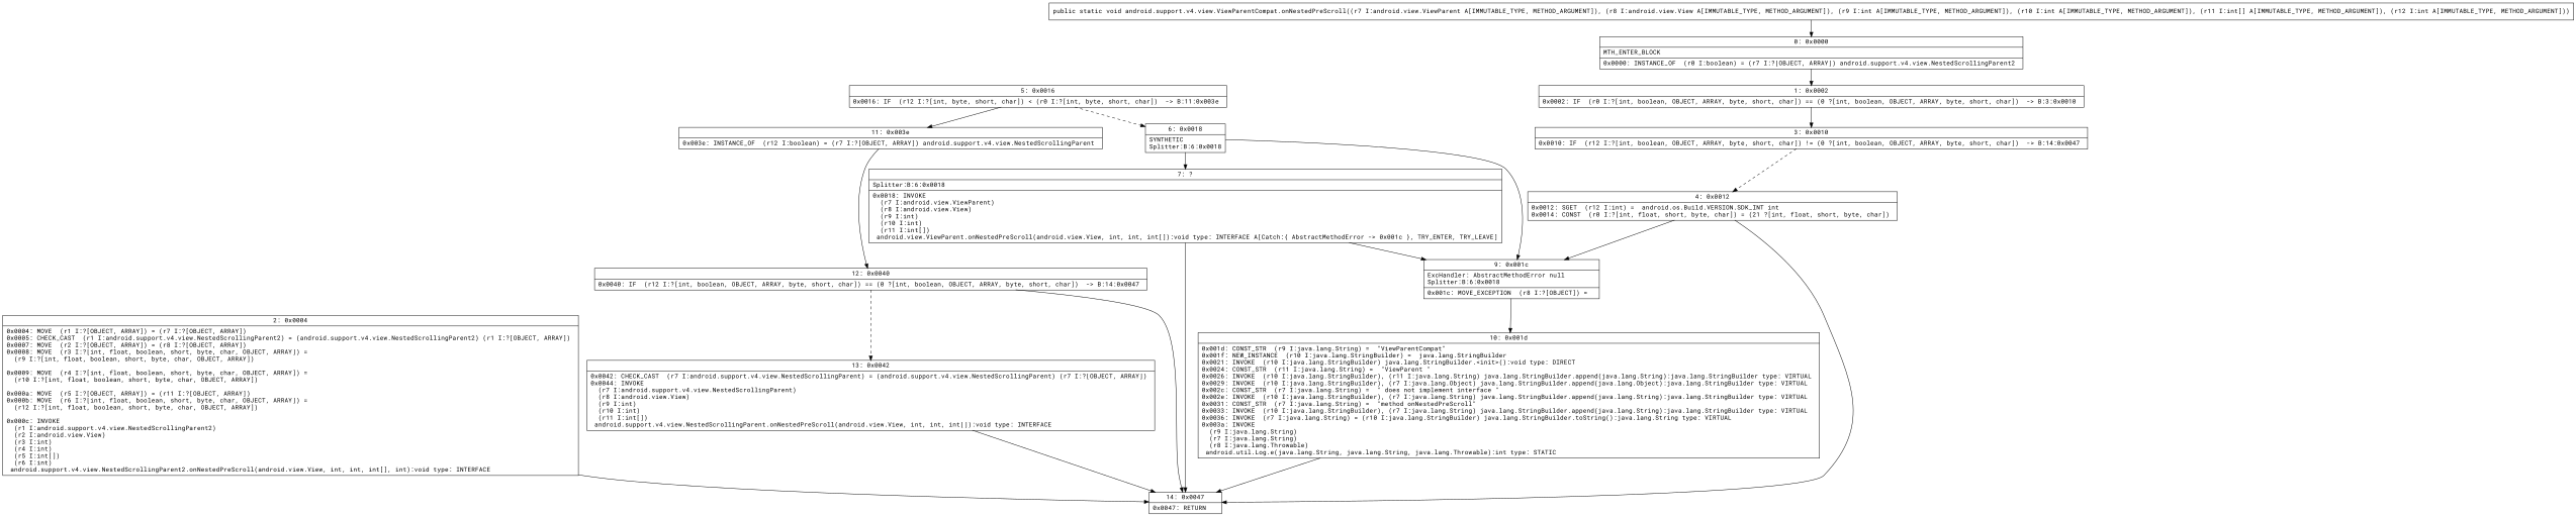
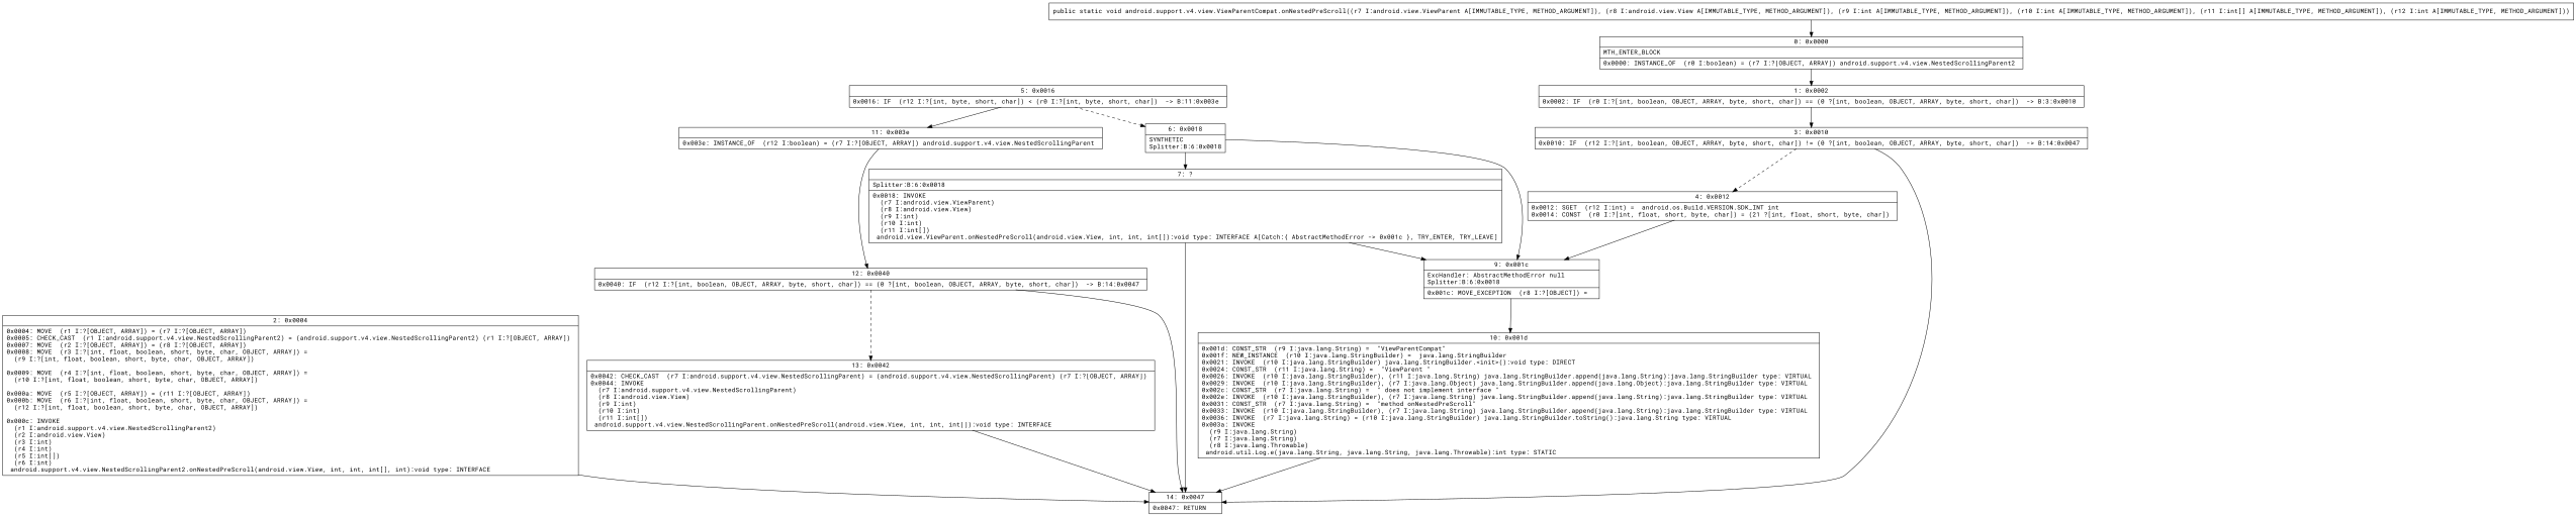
  digraph {
    fontname="Roboto Mono"
    node [fontname="Roboto Mono" shape=record]
    edge [fontname="Roboto Mono"]
    n1 [label="{0\:\ 0x0000|MTH_ENTER_BLOCK\l|0x0000: INSTANCE_OF  (r0 I:boolean) = (r7 I:?[OBJECT, ARRAY]) android.support.v4.view.NestedScrollingParent2 \l}"]
    n2 [label="{1\:\ 0x0002|0x0002: IF  (r0 I:?[int, boolean, OBJECT, ARRAY, byte, short, char]) == (0 ?[int, boolean, OBJECT, ARRAY, byte, short, char])  \-\> B:3:0x0010 \l}"]
    n3 [label="{3\:\ 0x0010|0x0010: IF  (r12 I:?[int, boolean, OBJECT, ARRAY, byte, short, char]) != (0 ?[int, boolean, OBJECT, ARRAY, byte, short, char])  \-\> B:14:0x0047 \l}"]
    n4 [label="{2\:\ 0x0004|0x0004: MOVE  (r1 I:?[OBJECT, ARRAY]) = (r7 I:?[OBJECT, ARRAY]) \l0x0005: CHECK_CAST  (r1 I:android.support.v4.view.NestedScrollingParent2) = (android.support.v4.view.NestedScrollingParent2) (r1 I:?[OBJECT, ARRAY]) \l0x0007: MOVE  (r2 I:?[OBJECT, ARRAY]) = (r8 I:?[OBJECT, ARRAY]) \l0x0008: MOVE  (r3 I:?[int, float, boolean, short, byte, char, OBJECT, ARRAY]) = \l  (r9 I:?[int, float, boolean, short, byte, char, OBJECT, ARRAY])\l \l0x0009: MOVE  (r4 I:?[int, float, boolean, short, byte, char, OBJECT, ARRAY]) = \l  (r10 I:?[int, float, boolean, short, byte, char, OBJECT, ARRAY])\l \l0x000a: MOVE  (r5 I:?[OBJECT, ARRAY]) = (r11 I:?[OBJECT, ARRAY]) \l0x000b: MOVE  (r6 I:?[int, float, boolean, short, byte, char, OBJECT, ARRAY]) = \l  (r12 I:?[int, float, boolean, short, byte, char, OBJECT, ARRAY])\l \l0x000c: INVOKE  \l  (r1 I:android.support.v4.view.NestedScrollingParent2)\l  (r2 I:android.view.View)\l  (r3 I:int)\l  (r4 I:int)\l  (r5 I:int[])\l  (r6 I:int)\l android.support.v4.view.NestedScrollingParent2.onNestedPreScroll(android.view.View, int, int, int[], int):void type: INTERFACE \l}"]
    n5 [label="{14\:\ 0x0047|0x0047: RETURN   \l}"]
    n6 [label="{4\:\ 0x0012|0x0012: SGET  (r12 I:int) =  android.os.Build.VERSION.SDK_INT int \l0x0014: CONST  (r0 I:?[int, float, short, byte, char]) = (21 ?[int, float, short, byte, char]) \l}"]
    n7 [label="{9\:\ 0x001c|ExcHandler: AbstractMethodError null\lSplitter:B:6:0x0018\l|0x001c: MOVE_EXCEPTION  (r8 I:?[OBJECT]) =  \l}"]
    n8 [label="{5\:\ 0x0016|0x0016: IF  (r12 I:?[int, byte, short, char]) \< (r0 I:?[int, byte, short, char])  \-\> B:11:0x003e \l}"]
    n9 [label="{6\:\ 0x0018|SYNTHETIC\lSplitter:B:6:0x0018\l}"]
    n10 [label="{11\:\ 0x003e|0x003e: INSTANCE_OF  (r12 I:boolean) = (r7 I:?[OBJECT, ARRAY]) android.support.v4.view.NestedScrollingParent \l}"]
    n11 [label="{7\:\ ?|Splitter:B:6:0x0018\l|0x0018: INVOKE  \l  (r7 I:android.view.ViewParent)\l  (r8 I:android.view.View)\l  (r9 I:int)\l  (r10 I:int)\l  (r11 I:int[])\l android.view.ViewParent.onNestedPreScroll(android.view.View, int, int, int[]):void type: INTERFACE A[Catch:\{ AbstractMethodError \-\> 0x001c \}, TRY_ENTER, TRY_LEAVE]\l}"]
    n12 [label="{12\:\ 0x0040|0x0040: IF  (r12 I:?[int, boolean, OBJECT, ARRAY, byte, short, char]) == (0 ?[int, boolean, OBJECT, ARRAY, byte, short, char])  \-\> B:14:0x0047 \l}"]
    n13 [label="{10\:\ 0x001d|0x001d: CONST_STR  (r9 I:java.lang.String) =  \"ViewParentCompat\" \l0x001f: NEW_INSTANCE  (r10 I:java.lang.StringBuilder) =  java.lang.StringBuilder \l0x0021: INVOKE  (r10 I:java.lang.StringBuilder) java.lang.StringBuilder.\<init\>():void type: DIRECT \l0x0024: CONST_STR  (r11 I:java.lang.String) =  \"ViewParent \" \l0x0026: INVOKE  (r10 I:java.lang.StringBuilder), (r11 I:java.lang.String) java.lang.StringBuilder.append(java.lang.String):java.lang.StringBuilder type: VIRTUAL \l0x0029: INVOKE  (r10 I:java.lang.StringBuilder), (r7 I:java.lang.Object) java.lang.StringBuilder.append(java.lang.Object):java.lang.StringBuilder type: VIRTUAL \l0x002c: CONST_STR  (r7 I:java.lang.String) =  \" does not implement interface \" \l0x002e: INVOKE  (r10 I:java.lang.StringBuilder), (r7 I:java.lang.String) java.lang.StringBuilder.append(java.lang.String):java.lang.StringBuilder type: VIRTUAL \l0x0031: CONST_STR  (r7 I:java.lang.String) =  \"method onNestedPreScroll\" \l0x0033: INVOKE  (r10 I:java.lang.StringBuilder), (r7 I:java.lang.String) java.lang.StringBuilder.append(java.lang.String):java.lang.StringBuilder type: VIRTUAL \l0x0036: INVOKE  (r7 I:java.lang.String) = (r10 I:java.lang.StringBuilder) java.lang.StringBuilder.toString():java.lang.String type: VIRTUAL \l0x003a: INVOKE  \l  (r9 I:java.lang.String)\l  (r7 I:java.lang.String)\l  (r8 I:java.lang.Throwable)\l android.util.Log.e(java.lang.String, java.lang.String, java.lang.Throwable):int type: STATIC \l}"]
    n14 [label="{13\:\ 0x0042|0x0042: CHECK_CAST  (r7 I:android.support.v4.view.NestedScrollingParent) = (android.support.v4.view.NestedScrollingParent) (r7 I:?[OBJECT, ARRAY]) \l0x0044: INVOKE  \l  (r7 I:android.support.v4.view.NestedScrollingParent)\l  (r8 I:android.view.View)\l  (r9 I:int)\l  (r10 I:int)\l  (r11 I:int[])\l android.support.v4.view.NestedScrollingParent.onNestedPreScroll(android.view.View, int, int, int[]):void type: INTERFACE \l}"]
    n15 [label="{public static void android.support.v4.view.ViewParentCompat.onNestedPreScroll((r7 I:android.view.ViewParent A[IMMUTABLE_TYPE, METHOD_ARGUMENT]), (r8 I:android.view.View A[IMMUTABLE_TYPE, METHOD_ARGUMENT]), (r9 I:int A[IMMUTABLE_TYPE, METHOD_ARGUMENT]), (r10 I:int A[IMMUTABLE_TYPE, METHOD_ARGUMENT]), (r11 I:int[] A[IMMUTABLE_TYPE, METHOD_ARGUMENT]), (r12 I:int A[IMMUTABLE_TYPE, METHOD_ARGUMENT])) }"]
    n1 -> n2
    n2 -> n3
-   n6 -> n5
+   n3 -> n5
    n3 -> n6 [style=dashed]
    n4 -> n5
    n6 -> n7
    n7 -> n13
    n8 -> n9 [style=dashed]
    n8 -> n10
    n9 -> n7
    n9 -> n11
    n10 -> n12
    n11 -> n5
    n11 -> n7
    n12 -> n5
    n12 -> n14 [style=dashed]
    n13 -> n5
    n14 -> n5
    n15 -> n1
  }
